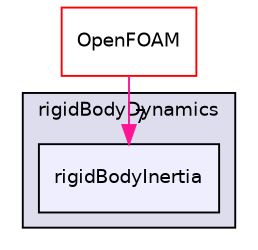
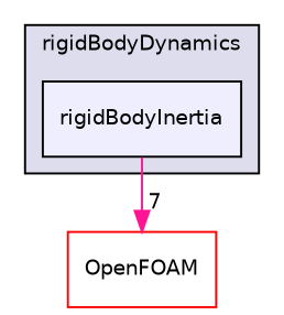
  digraph {
    compound=true
    node [fontname=Helvetica fontsize=10 shape=box]
    n1 [fillcolor="#eeeeff" label=rigidBodyInertia pencolor=black style=filled]
    n2 [color=red label=OpenFOAM]
    subgraph cluster_1 {
      bgcolor="#ddddee"
      fontname=Helvetica
      fontsize=10
      label=rigidBodyDynamics
      pencolor=black
      n1
    }
-   n2 -> n1 [headlabel=7 labeldistance=1.5 labelfontname=Helvetica labelfontsize=10 color=deeppink]
+   n1 -> n2 [headlabel=7 labeldistance=1.5 labelfontname=Helvetica labelfontsize=10 color=deeppink]
  }
